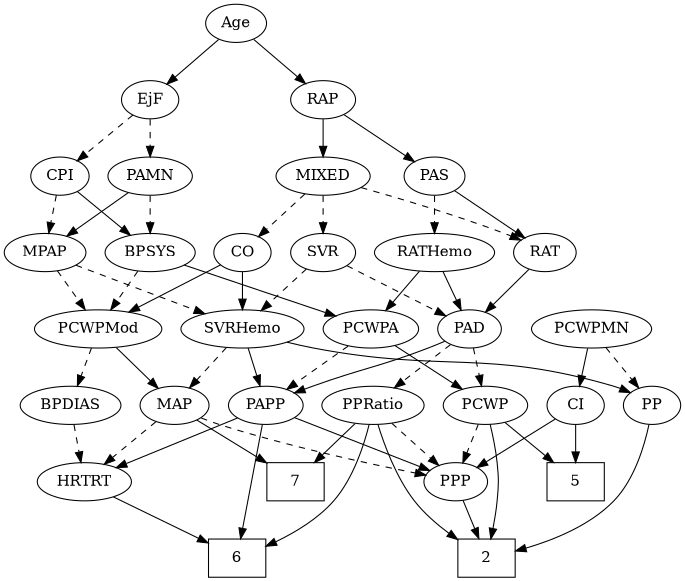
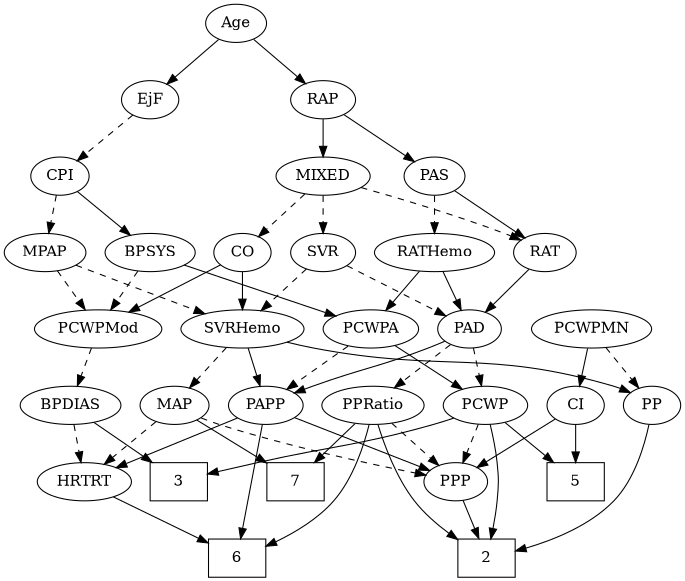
  strict digraph {
    edge [style=solid]
    n1 [height=0.5 label=6 shape=box width=0.75]
    2 [height=0.5 shape=box width=0.75]
+   3 [height=0.5 shape=box width=0.75]
    n4 [height=0.5 label=7 shape=box width=0.75]
    5 [height=0.5 shape=box width=0.75]
    Age [height=0.5 width=0.75]
    EjF [height=0.5 width=0.75]
    RAP [height=0.5 width=0.77632]
-   PAMN [height=0.5 width=1.011]
    CPI [height=0.5 width=0.75]
    MIXED [height=0.5 width=1.1193]
    PAS [height=0.5 width=0.75]
    MPAP [height=0.5 width=0.97491]
    BPSYS [height=0.5 width=1.0471]
    CO [height=0.5 width=0.75]
    RAT [height=0.5 width=0.75827]
    SVR [height=0.5 width=0.77632]
    RATHemo [height=0.5 width=1.3721]
    PCWPMod [height=0.5 width=1.4443]
    SVRHemo [height=0.5 width=1.3902]
    PCWPA [height=0.5 width=1.1555]
    PAD [height=0.5 width=0.79437]
    BPDIAS [height=0.5 width=1.1735]
    MAP [height=0.5 width=0.84854]
    PAPP [height=0.5 width=0.88464]
    PP [height=0.5 width=0.75]
    PCWP [height=0.5 width=0.97491]
    PPRatio [height=0.5 width=1.1013]
    HRTRT [height=0.5 width=1.1013]
    PPP [height=0.5 width=0.75]
    PCWPMN [height=0.5 width=1.3902]
    CI [height=0.5 width=0.75]
    Age -> EjF
    Age -> RAP
-   EjF -> PAMN [style=dashed]
    EjF -> CPI [style=dashed]
    RAP -> MIXED
    RAP -> PAS
-   PAMN -> MPAP
-   PAMN -> BPSYS [style=dashed]
    CPI -> MPAP [style=dashed]
    CPI -> BPSYS
    MIXED -> CO [style=dashed]
    MIXED -> RAT [style=dashed]
    MIXED -> SVR [style=dashed]
    PAS -> RAT
    PAS -> RATHemo [style=dashed]
    MPAP -> PCWPMod [style=dashed]
    MPAP -> SVRHemo [style=dashed]
    BPSYS -> PCWPMod [style=dashed]
    BPSYS -> PCWPA
    CO -> PCWPMod
    CO -> SVRHemo
    RAT -> PAD
    SVR -> SVRHemo [style=dashed]
    SVR -> PAD [style=dashed]
    RATHemo -> PCWPA
    RATHemo -> PAD
    PCWPMod -> BPDIAS [style=dashed]
-   PCWPMod -> MAP
    SVRHemo -> MAP [style=dashed]
    SVRHemo -> PAPP
    SVRHemo -> PP
    PCWPA -> PAPP [style=dashed]
    PCWPA -> PCWP
    PAD -> PAPP
    PAD -> PCWP [style=dashed]
    PAD -> PPRatio [style=dashed]
+   BPDIAS -> 3
    BPDIAS -> HRTRT [style=dashed]
    MAP -> n4
    MAP -> HRTRT [style=dashed]
    MAP -> PPP [style=dashed]
    PAPP -> n1
    PAPP -> HRTRT
    PAPP -> PPP
    PP -> 2
    PCWP -> 2
+   PCWP -> 3
    PCWP -> 5
    PCWP -> PPP [style=dashed]
    PPRatio -> n1
    PPRatio -> 2
    PPRatio -> n4
    PPRatio -> PPP [style=dashed]
    HRTRT -> n1
    PPP -> 2
    PCWPMN -> PP [style=dashed]
    PCWPMN -> CI
    CI -> 5
    CI -> PPP
  }
